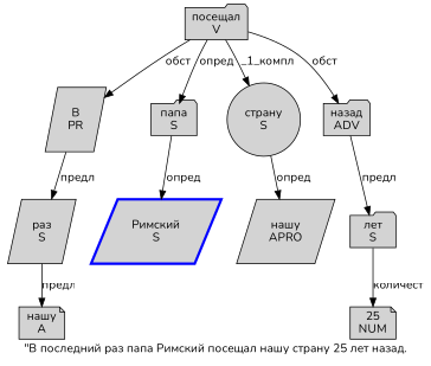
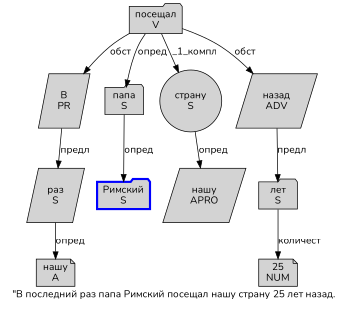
  digraph {
    fontname=Nunito
    label="\"В последний раз папа Римский посещал нашу страну 25 лет назад."
    node [fillcolor=lightgray fontname=Nunito penwidth=1 shape=parallelogram style=filled]
    edge [fontname=Nunito]
    n1 [label="В\nPR"]
    n2 [label="раз\nS"]
    n3 [label="нашу\nA" shape=note]
    n4 [label="папа\nS" shape=folder]
-   n5 [color=blue label="Римский\nS" penwidth=3]
+   n5 [color=blue label="Римский\nS" penwidth=3 shape=folder]
    n6 [label="посещал\nV" shape=folder]
    n7 [label="страну\nS" shape=circle]
-   n8 [label="назад\nADV" shape=folder]
+   n8 [label="назад\nADV"]
    n9 [label="нашу\nAPRO"]
    n10 [label="лет\nS" shape=folder]
    n11 [label="25\nNUM" shape=note]
    n1 -> n2 [label="предл"]
-   n2 -> n3 [label="предл"]
+   n2 -> n3 [label="опред"]
    n4 -> n5 [label="опред"]
    n6 -> n1 [label="обст"]
    n6 -> n4 [label="опред"]
    n6 -> n7 [label="_1_компл"]
    n6 -> n8 [label="обст"]
    n7 -> n9 [label="опред"]
    n8 -> n10 [label="предл"]
    n10 -> n11 [label="количест"]
  }
